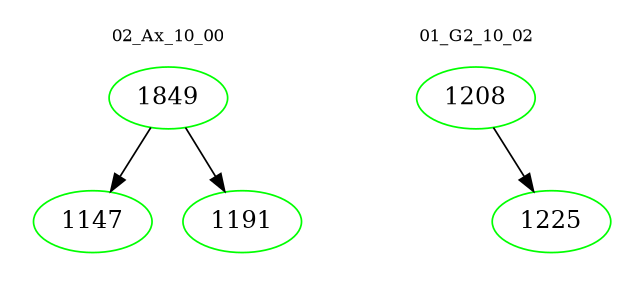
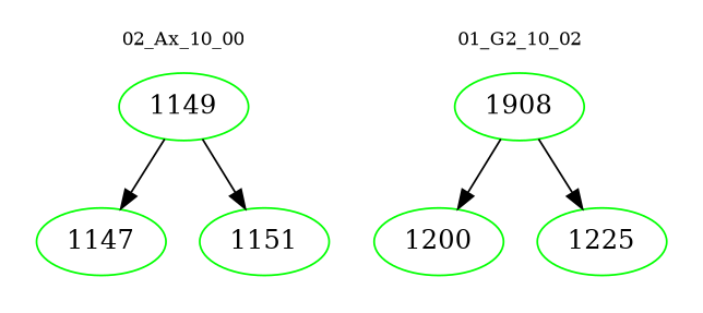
  digraph {
    node [color=green]
    edge [color=black]
-   n1 [label=1849]
+   n1 [label=1149]
    n2 [label=1147]
-   n3 [label=1191]
-   n4 [label=1208]
+   n3 [label=1151]
+   n4 [label=1908]
+   n5 [label=1200]
    n6 [label=1225]
    subgraph cluster_1 {
      color=white
      fontsize=10
      label="02_Ax_10_00"
      n1
      n2
      n3
    }
    subgraph cluster_2 {
      color=white
      fontsize=10
      label="01_G2_10_02"
      n4
+     n5
      n6
    }
    n1 -> n2
    n1 -> n3
+   n4 -> n5
    n4 -> n6
  }
